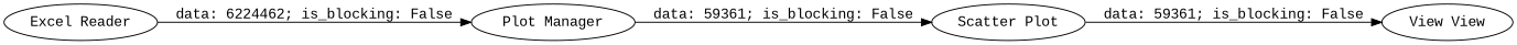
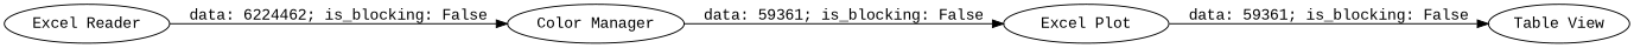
  digraph {
    fontname="Liberation Mono"
    rankdir=LR
    node [fontname="Liberation Mono"]
    edge [fontname="Liberation Mono"]
    n1 [label="Excel Reader"]
-   n2 [label="Plot Manager"]
-   n3 [label="Scatter Plot"]
-   n4 [label="View View"]
+   n2 [label="Color Manager"]
+   n3 [label="Excel Plot"]
+   n4 [label="Table View"]
    n1 -> n2 [label="data: 6224462; is_blocking: False"]
    n2 -> n3 [label="data: 59361; is_blocking: False"]
    n3 -> n4 [label="data: 59361; is_blocking: False"]
  }
